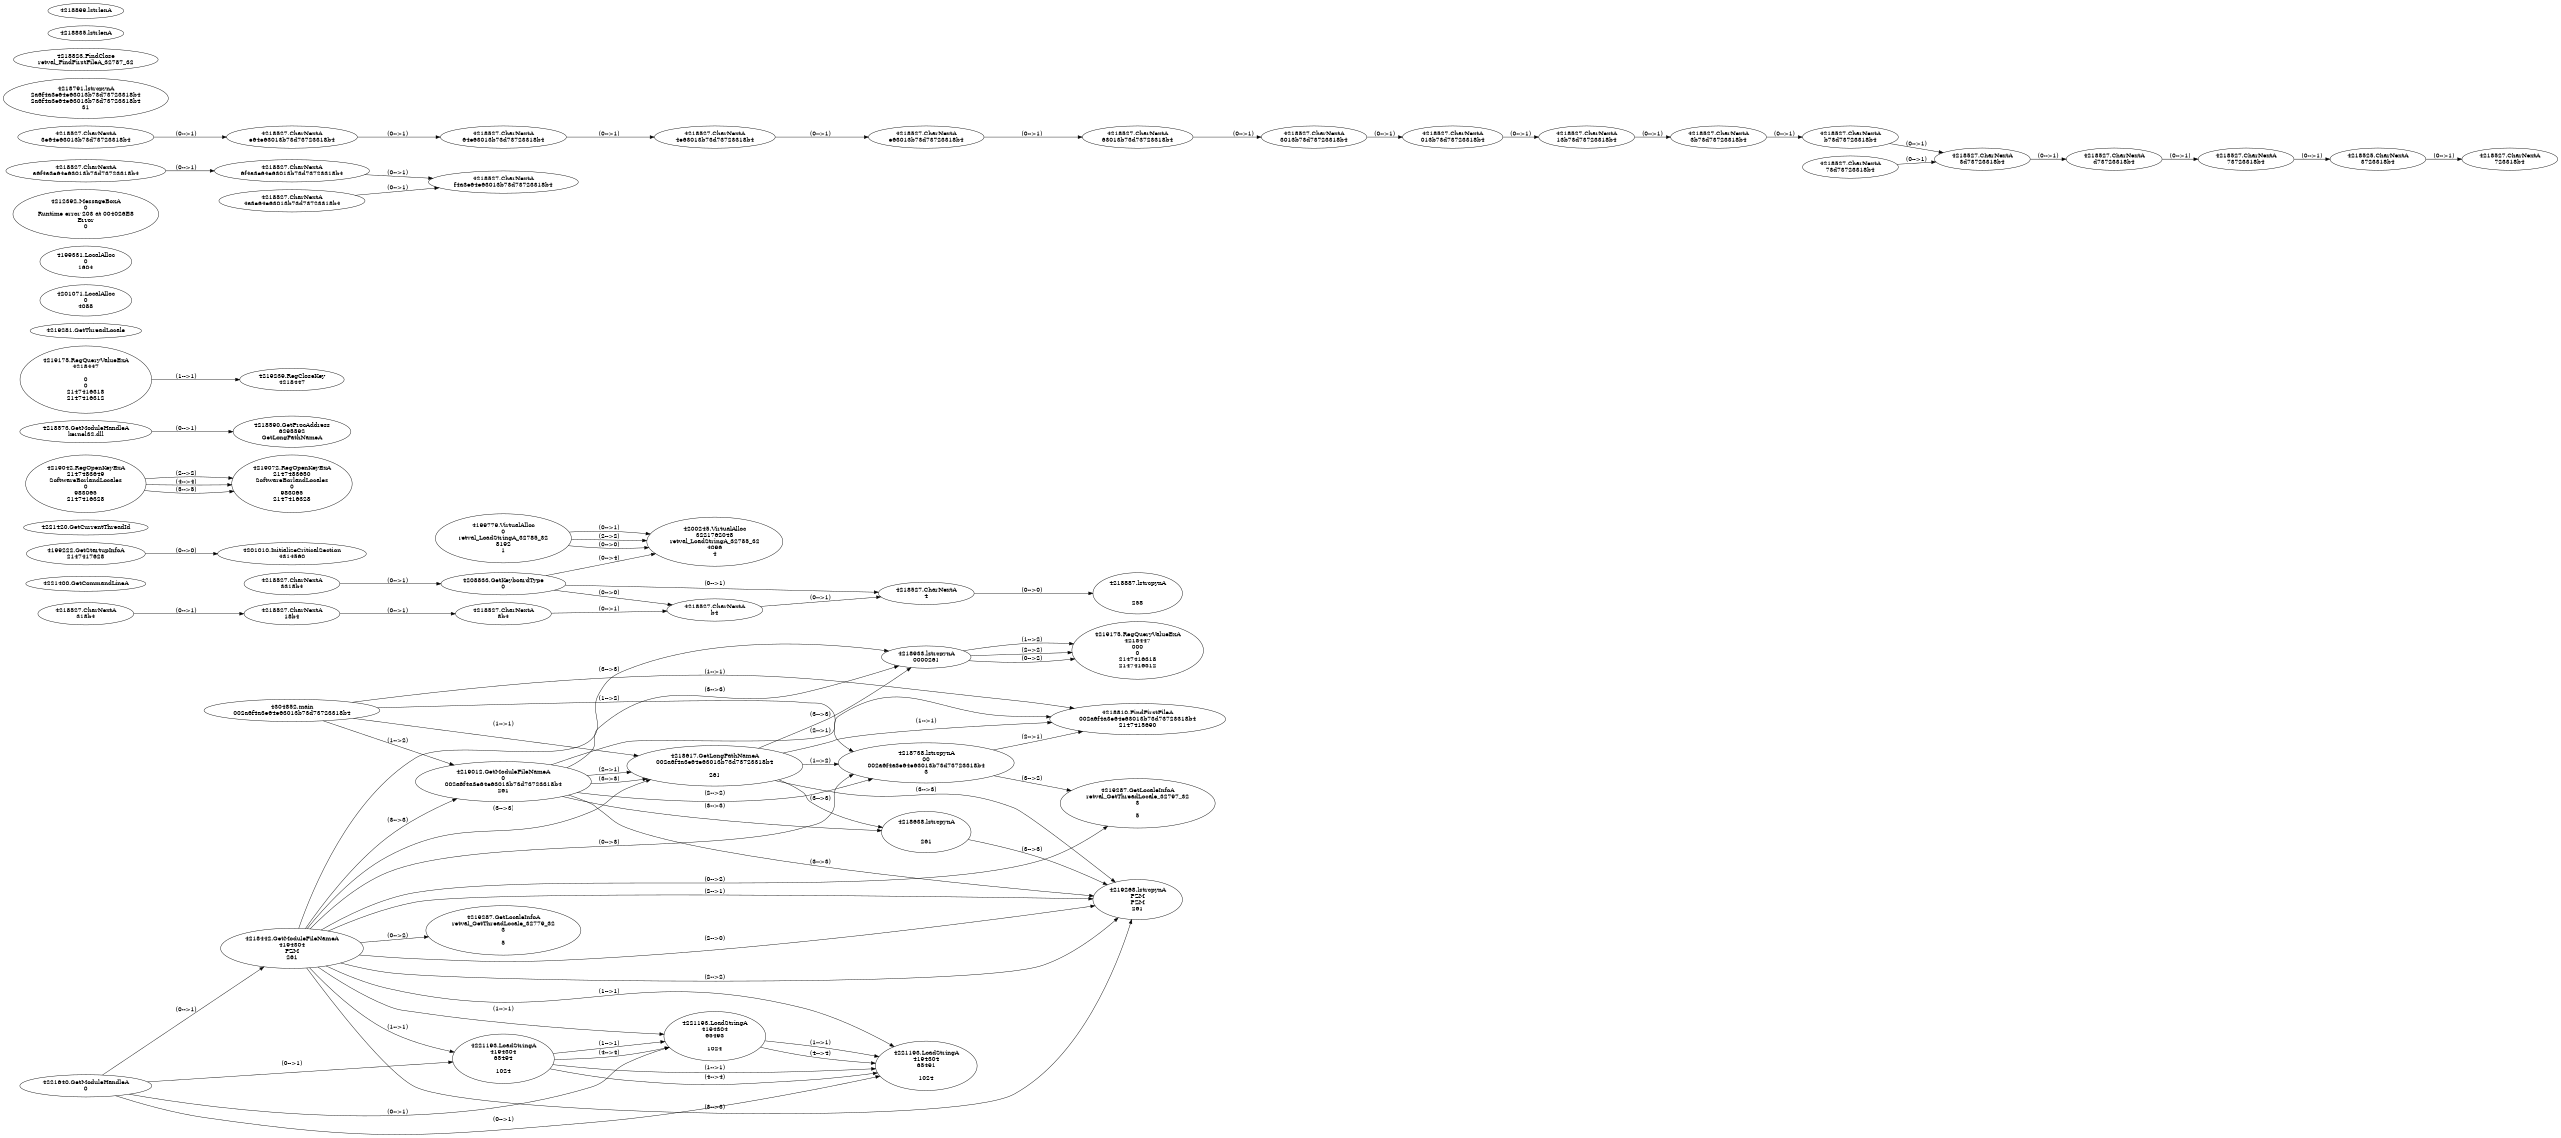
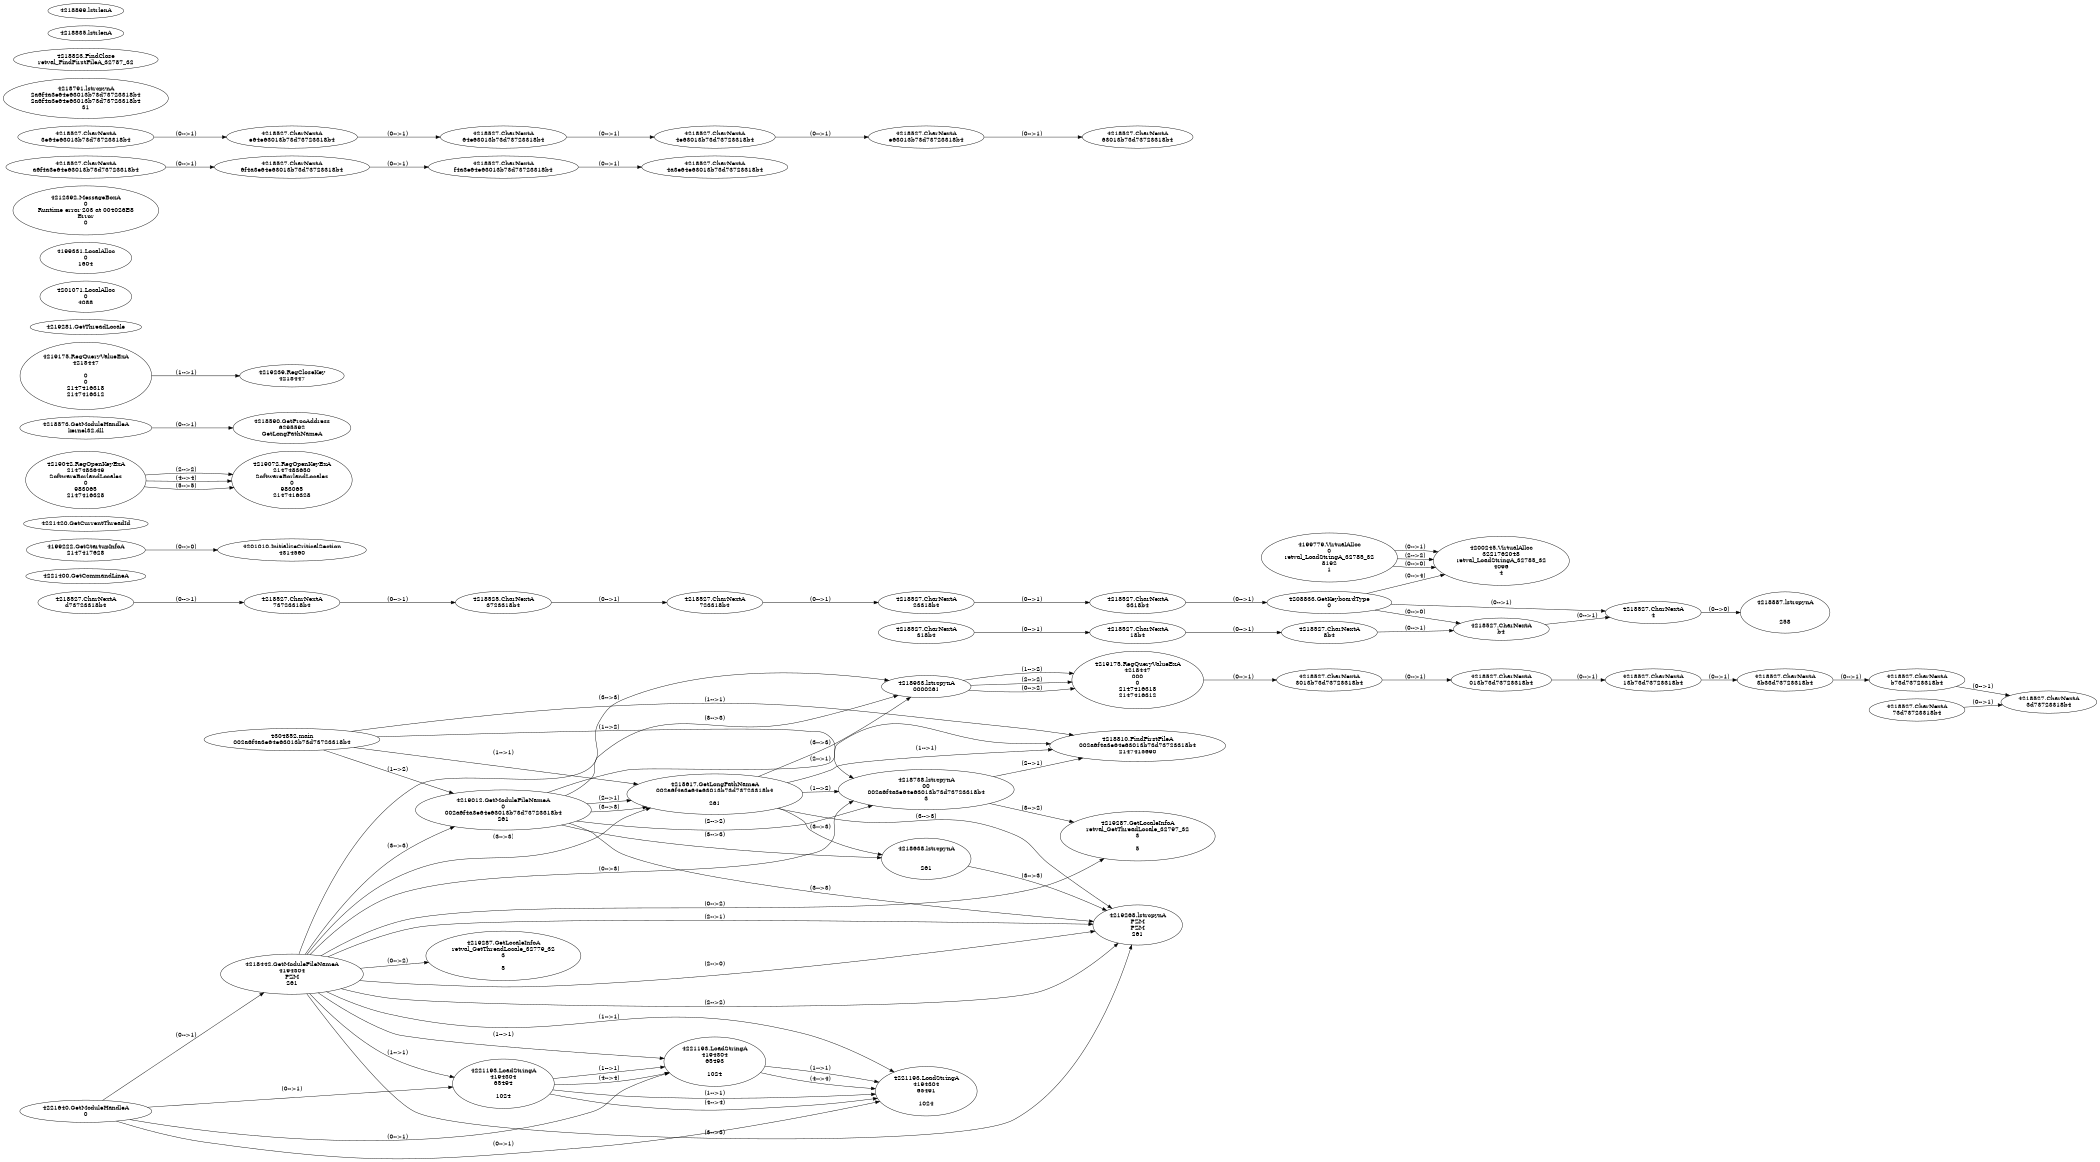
  digraph {
    rankdir=LR
    n1 [label="4304852.main\n002a6f4a3e64e63013b73d73723318b4"]
    n2 [label="4219012.GetModuleFileNameA\n0\n002a6f4a3e64e63013b73d73723318b4\n261"]
    n3 [label="4218617.GetLongPathNameA\n002a6f4a3e64e63013b73d73723318b4\n\n261"]
    n4 [label="4218738.lstrcpynA\n00\n002a6f4a3e64e63013b73d73723318b4\n3"]
    n5 [label="4218810.FindFirstFileA\n002a6f4a3e64e63013b73d73723318b4\n2147415690"]
    n6 [label="4218638.lstrcpynA\n\n\n261"]
    n7 [label="4219268.lstrcpynA\nPZM\nPZM\n261"]
    n8 [label="4218933.lstrcpynA\n0000261"]
    n9 [label="4219287.GetLocaleInfoA\nretval_GetThreadLocale_32797_32\n3\n\n5"]
    n10 [label="4221640.GetModuleHandleA\n0"]
    n11 [label="4218442.GetModuleFileNameA\n4194304\nPZM\n261"]
    n12 [label="4221193.LoadStringA\n4194304\n65494\n\n1024"]
    n13 [label="4221193.LoadStringA\n4194304\n65493\n\n1024"]
    n14 [label="4221193.LoadStringA\n4194304\n65491\n\n1024"]
    n15 [label="4219287.GetLocaleInfoA\nretval_GetThreadLocale_32779_32\n3\n\n5"]
    n16 [label="4208833.GetKeyboardType\n0"]
    n17 [label="4200245.VirtualAlloc\n3221762048\nretval_LoadStringA_32785_32\n4096\n4"]
    n18 [label="4218527.CharNextA\nb4"]
    n19 [label="4218527.CharNextA\n4"]
    n20 [label="4218887.lstrcpynA\n\n\n258"]
    n21 [label="4221400.GetCommandLineA\n"]
    n22 [label="4199222.GetStartupInfoA\n2147417628"]
    n23 [label="4201010.InitializeCriticalSection\n4314560"]
    n24 [label="4221420.GetCurrentThreadId\n"]
    n25 [label="4219175.RegQueryValueExA\n4218447\n000\n0\n2147416318\n2147416312"]
    n26 [label="4219042.RegOpenKeyExA\n2147483649\nSoftware\Borland\Locales\n0\n983065\n2147416328"]
    n27 [label="4219072.RegOpenKeyExA\n2147483650\nSoftware\Borland\Locales\n0\n983065\n2147416328"]
    n28 [label="4218573.GetModuleHandleA\nkernel32.dll"]
    n29 [label="4218590.GetProcAddress\n6295592\nGetLongPathNameA"]
    n30 [label="4219175.RegQueryValueExA\n4218447\n\n0\n0\n2147416318\n2147416312"]
    n31 [label="4219239.RegCloseKey\n4218447"]
    n32 [label="4219281.GetThreadLocale\n"]
    n33 [label="4201071.LocalAlloc\n0\n4088"]
    n34 [label="4199779.VirtualAlloc\n0\nretval_LoadStringA_32785_32\n8192\n1"]
    n35 [label="4199331.LocalAlloc\n0\n1604"]
    n36 [label="4212392.MessageBoxA\n0\nRuntime error 203 at 004026E8\nError\n0"]
    n37 [label="4218527.CharNextA\na6f4a3e64e63013b73d73723318b4"]
    n38 [label="4218527.CharNextA\n6f4a3e64e63013b73d73723318b4"]
    n39 [label="4218527.CharNextA\nf4a3e64e63013b73d73723318b4"]
    n40 [label="4218527.CharNextA\n4a3e64e63013b73d73723318b4"]
    n41 [label="4218527.CharNextA\n3e64e63013b73d73723318b4"]
    n42 [label="4218527.CharNextA\ne64e63013b73d73723318b4"]
    n43 [label="4218527.CharNextA\n64e63013b73d73723318b4"]
    n44 [label="4218527.CharNextA\n4e63013b73d73723318b4"]
    n45 [label="4218527.CharNextA\ne63013b73d73723318b4"]
    n46 [label="4218527.CharNextA\n63013b73d73723318b4"]
    n47 [label="4218527.CharNextA\n3013b73d73723318b4"]
    n48 [label="4218527.CharNextA\n013b73d73723318b4"]
    n49 [label="4218527.CharNextA\n13b73d73723318b4"]
-   n50 [label="4218527.CharNextA\n3b73d73723318b4"]
+   n50 [label="4218527.CharNextA\n3b33d73723318b4"]
    n51 [label="4218527.CharNextA\nb73d73723318b4"]
    n52 [label="4218527.CharNextA\n3d73723318b4"]
    n53 [label="4218527.CharNextA\n73d73723318b4"]
    n54 [label="4218527.CharNextA\nd73723318b4"]
    n55 [label="4218527.CharNextA\n73723318b4"]
    n56 [label="4218525.CharNextA\n3723318b4"]
    n57 [label="4218527.CharNextA\n723318b4"]
+   n58 [label="4218527.CharNextA\n23318b4"]
    n59 [label="4218527.CharNextA\n3318b4"]
    n60 [label="4218527.CharNextA\n318b4"]
    n61 [label="4218527.CharNextA\n18b4"]
    n62 [label="4218527.CharNextA\n8b4"]
    n63 [label="4218791.lstrcpynA\n2a6f4a3e64e63013b73d73723318b4\n2a6f4a3e64e63013b73d73723318b4\n31"]
    n64 [label="4218823.FindClose\nretval_FindFirstFileA_32787_32"]
    n65 [label="4218835.lstrlenA\n"]
    n66 [label="4218899.lstrlenA\n"]
    n1 -> n2 [label="(1-->2)"]
    n1 -> n3 [label="(1-->1)"]
    n1 -> n4 [label="(1-->2)"]
    n1 -> n5 [label="(1-->1)"]
    n2 -> n3 [label="(2-->1)"]
    n2 -> n3 [label="(3-->3)"]
    n2 -> n4 [label="(2-->2)"]
    n2 -> n5 [label="(2-->1)"]
    n2 -> n6 [label="(3-->3)"]
    n2 -> n7 [label="(3-->3)"]
    n2 -> n8 [label="(3-->3)"]
    n3 -> n4 [label="(1-->2)"]
    n3 -> n5 [label="(1-->1)"]
    n3 -> n6 [label="(3-->3)"]
    n3 -> n7 [label="(3-->3)"]
    n3 -> n8 [label="(3-->3)"]
    n4 -> n5 [label="(2-->1)"]
    n4 -> n9 [label="(3-->2)"]
    n6 -> n7 [label="(3-->3)"]
    n8 -> n25 [label="(1-->2)"]
    n8 -> n25 [label="(2-->2)"]
    n8 -> n25 [label="(0-->2)"]
    n10 -> n11 [label="(0-->1)"]
    n10 -> n12 [label="(0-->1)"]
    n10 -> n13 [label="(0-->1)"]
    n10 -> n14 [label="(0-->1)"]
    n11 -> n2 [label="(3-->3)"]
    n11 -> n3 [label="(3-->3)"]
    n11 -> n4 [label="(0-->3)"]
    n11 -> n7 [label="(2-->1)"]
    n11 -> n7 [label="(2-->2)"]
    n11 -> n7 [label="(3-->3)"]
    n11 -> n7 [label="(2-->0)"]
    n11 -> n8 [label="(3-->3)"]
    n11 -> n9 [label="(0-->2)"]
    n11 -> n12 [label="(1-->1)"]
    n11 -> n13 [label="(1-->1)"]
    n11 -> n14 [label="(1-->1)"]
    n11 -> n15 [label="(0-->2)"]
    n12 -> n13 [label="(1-->1)"]
    n12 -> n13 [label="(4-->4)"]
    n12 -> n14 [label="(1-->1)"]
    n12 -> n14 [label="(4-->4)"]
    n13 -> n14 [label="(1-->1)"]
    n13 -> n14 [label="(4-->4)"]
    n16 -> n17 [label="(0-->4)"]
    n16 -> n18 [label="(0-->0)"]
    n16 -> n19 [label="(0-->1)"]
    n18 -> n19 [label="(0-->1)"]
    n19 -> n20 [label="(0-->0)"]
    n22 -> n23 [label="(0-->0)"]
    n26 -> n27 [label="(2-->2)"]
    n26 -> n27 [label="(4-->4)"]
    n26 -> n27 [label="(5-->5)"]
    n28 -> n29 [label="(0-->1)"]
    n30 -> n31 [label="(1-->1)"]
    n34 -> n17 [label="(0-->1)"]
    n34 -> n17 [label="(2-->2)"]
    n34 -> n17 [label="(0-->0)"]
    n37 -> n38 [label="(0-->1)"]
    n38 -> n39 [label="(0-->1)"]
-   n40 -> n39 [label="(0-->1)"]
+   n39 -> n40 [label="(0-->1)"]
    n41 -> n42 [label="(0-->1)"]
    n42 -> n43 [label="(0-->1)"]
    n43 -> n44 [label="(0-->1)"]
    n44 -> n45 [label="(0-->1)"]
    n45 -> n46 [label="(0-->1)"]
-   n46 -> n47 [label="(0-->1)"]
+   n25 -> n47 [label="(0-->1)"]
    n47 -> n48 [label="(0-->1)"]
    n48 -> n49 [label="(0-->1)"]
    n49 -> n50 [label="(0-->1)"]
    n50 -> n51 [label="(0-->1)"]
    n51 -> n52 [label="(0-->1)"]
-   n52 -> n54 [label="(0-->1)"]
    n53 -> n52 [label="(0-->1)"]
    n54 -> n55 [label="(0-->1)"]
    n55 -> n56 [label="(0-->1)"]
    n56 -> n57 [label="(0-->1)"]
+   n57 -> n58 [label="(0-->1)"]
+   n58 -> n59 [label="(0-->1)"]
    n59 -> n16 [label="(0-->1)"]
    n60 -> n61 [label="(0-->1)"]
    n61 -> n62 [label="(0-->1)"]
    n62 -> n18 [label="(0-->1)"]
  }
